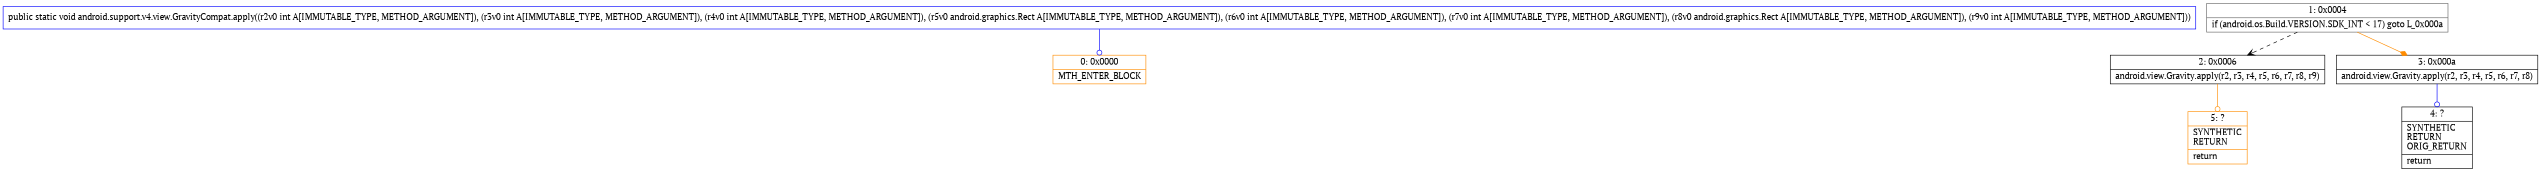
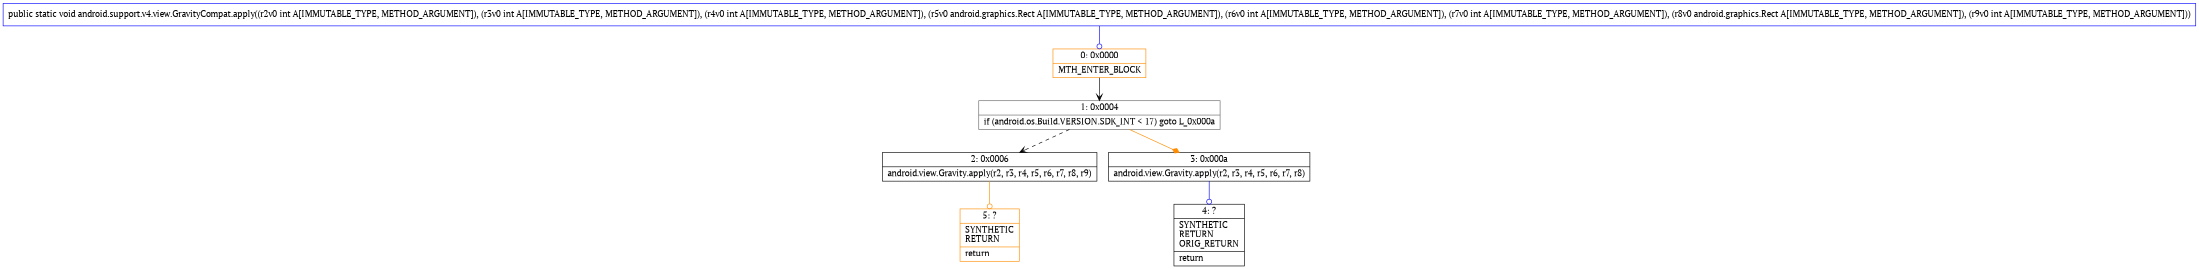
  digraph {
    fontname="PT Serif"
    node [color=black fontname="PT Serif" shape=record]
    edge [arrowhead=odot color=black fontname="PT Serif"]
    n1 [color=darkorange label="{0\:\ 0x0000|MTH_ENTER_BLOCK\l}"]
    n2 [color=gray40 label="{1\:\ 0x0004|if (android.os.Build.VERSION.SDK_INT \< 17) goto L_0x000a\l}"]
    n3 [label="{2\:\ 0x0006|android.view.Gravity.apply(r2, r3, r4, r5, r6, r7, r8, r9)\l}"]
    n4 [label="{3\:\ 0x000a|android.view.Gravity.apply(r2, r3, r4, r5, r6, r7, r8)\l}"]
    n5 [color=darkorange label="{5\:\ ?|SYNTHETIC\lRETURN\l|return\l}"]
    n6 [label="{4\:\ ?|SYNTHETIC\lRETURN\lORIG_RETURN\l|return\l}"]
    n7 [color=blue label="{public static void android.support.v4.view.GravityCompat.apply((r2v0 int A[IMMUTABLE_TYPE, METHOD_ARGUMENT]), (r3v0 int A[IMMUTABLE_TYPE, METHOD_ARGUMENT]), (r4v0 int A[IMMUTABLE_TYPE, METHOD_ARGUMENT]), (r5v0 android.graphics.Rect A[IMMUTABLE_TYPE, METHOD_ARGUMENT]), (r6v0 int A[IMMUTABLE_TYPE, METHOD_ARGUMENT]), (r7v0 int A[IMMUTABLE_TYPE, METHOD_ARGUMENT]), (r8v0 android.graphics.Rect A[IMMUTABLE_TYPE, METHOD_ARGUMENT]), (r9v0 int A[IMMUTABLE_TYPE, METHOD_ARGUMENT])) }"]
+   n1 -> n2 [arrowhead=vee]
    n2 -> n3 [arrowhead=vee style=dashed]
    n2 -> n4 [arrowhead=diamond color=darkorange]
    n3 -> n5 [color=darkorange]
    n4 -> n6 [color=blue]
    n7 -> n1 [color=blue]
  }
